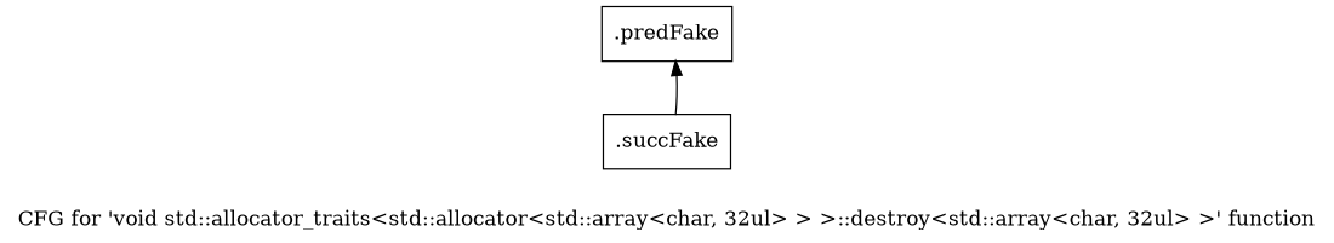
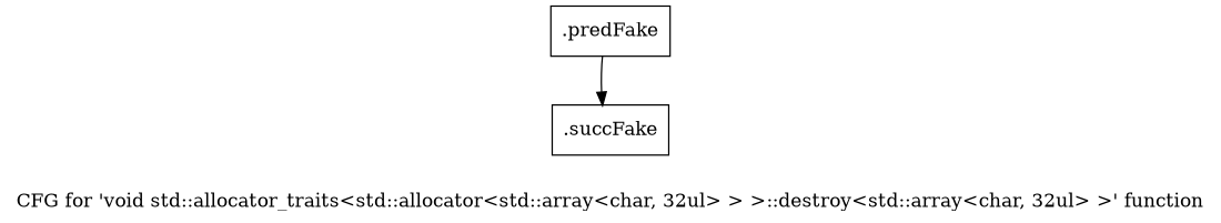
  digraph {
    label="CFG for 'void std::allocator_traits\<std::allocator\<std::array\<char, 32ul\> \> \>::destroy\<std::array\<char, 32ul\> \>' function"
    node [shape=record]
    n1 [label="{.predFake}"]
    n2 [filename="/mnt/xilinx/Vitis_HLS/2021.2/tps/lnx64/gcc-6.2.0/lib/gcc/x86_64-pc-linux-gnu/6.2.0/../../../../include/c++/6.2.0/bits/alloc_traits.h" label="{.succFake}" linenumber=467]
-   n2 -> n1 [execusionnum=1 filename="/mnt/xilinx/Vitis_HLS/2021.2/tps/lnx64/gcc-6.2.0/lib/gcc/x86_64-pc-linux-gnu/6.2.0/../../../../include/c++/6.2.0/bits/alloc_traits.h"]
+   n1 -> n2 [execusionnum=1 filename="/mnt/xilinx/Vitis_HLS/2021.2/tps/lnx64/gcc-6.2.0/lib/gcc/x86_64-pc-linux-gnu/6.2.0/../../../../include/c++/6.2.0/bits/alloc_traits.h"]
  }
